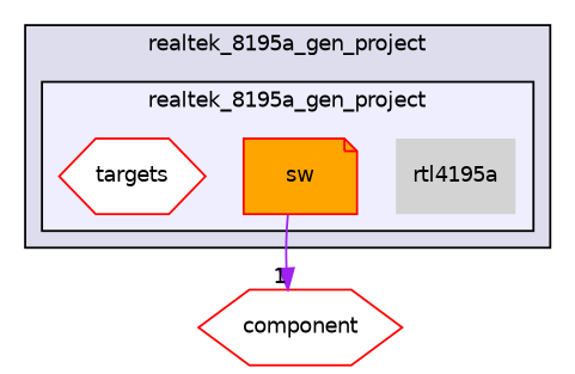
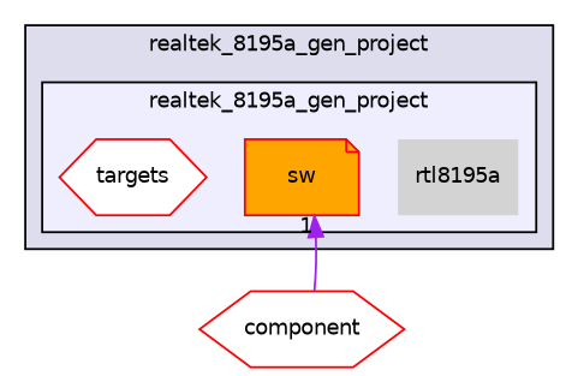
  digraph {
    compound=true
    node [fontname=Helvetica fontsize=10 shape=hexagon style=filled fillcolor=white color=red]
-   n1 [label=rtl4195a shape=plaintext fillcolor=lightgrey color=""]
+   n1 [label=rtl8195a shape=plaintext fillcolor=lightgrey color=""]
    n2 [fillcolor=orange label=sw shape=note]
    n3 [label=targets]
    n4 [label=component]
    subgraph cluster_1 {
      bgcolor="#ddddee"
      fontname=Helvetica
      fontsize=10
      label=realtek_8195a_gen_project
      pencolor=black
      subgraph cluster_2 {
        bgcolor="#eeeeff"
        fontname=Helvetica
        fontsize=10
        pencolor=black
        n1
        n2
        n3
      }
    }
-   n2 -> n4 [headlabel=1 labeldistance=1.5 labelfontname=Helvetica labelfontsize=10 color=purple]
+   n4 -> n2 [headlabel=1 labeldistance=1.5 labelfontname=Helvetica labelfontsize=10 color=purple]
  }
